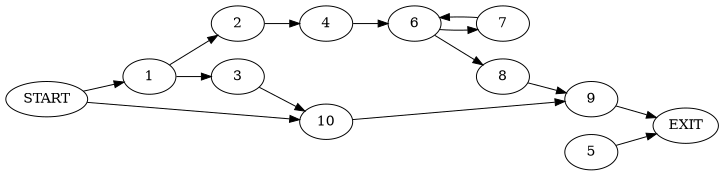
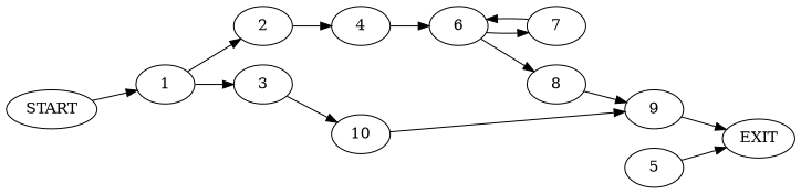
  digraph {
    rankdir=LR
    n1 [label=START]
    1
    10
    2
    3
    9
    n7 [label=EXIT]
    4
    6
    5
    7
    8
    n1 -> 1
-   n1 -> 10
    1 -> 2
    1 -> 3
    10 -> 9
    2 -> 4
    3 -> 10
    9 -> n7
    4 -> 6
    6 -> 7
    6 -> 8
    5 -> n7
    7 -> 6
    8 -> 9
  }
